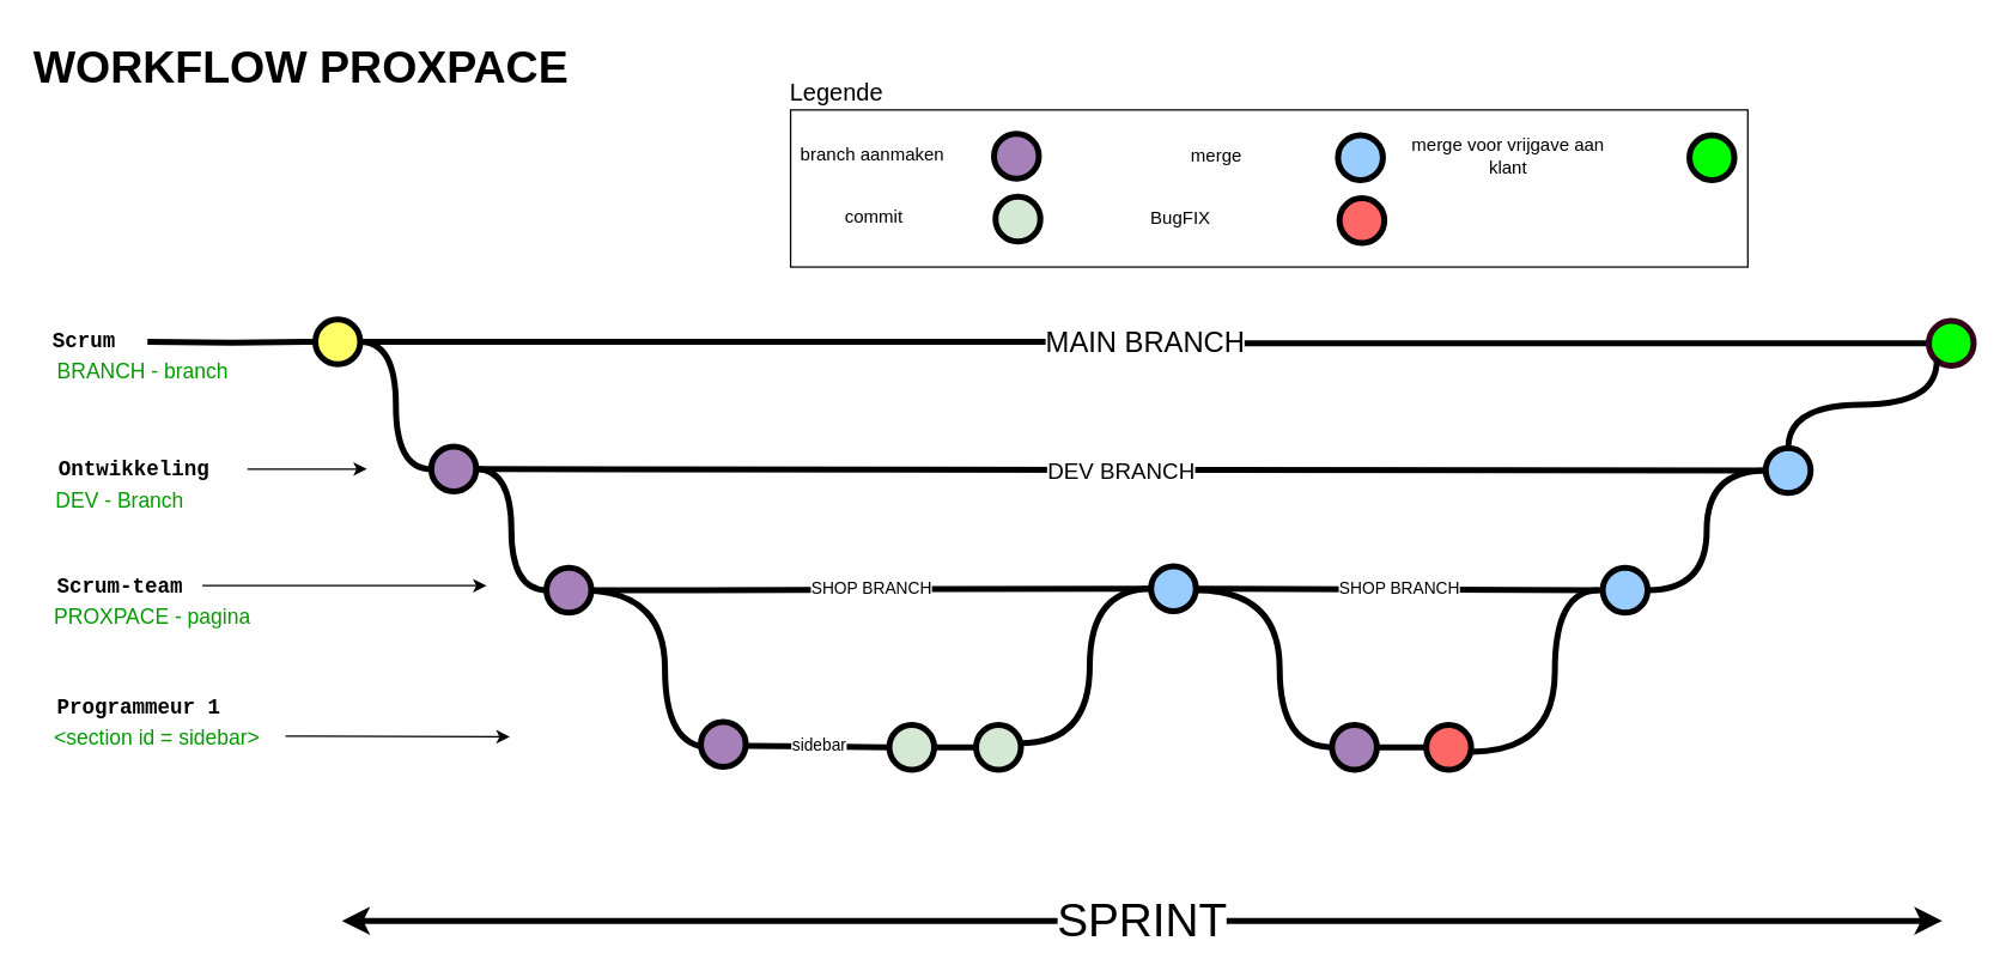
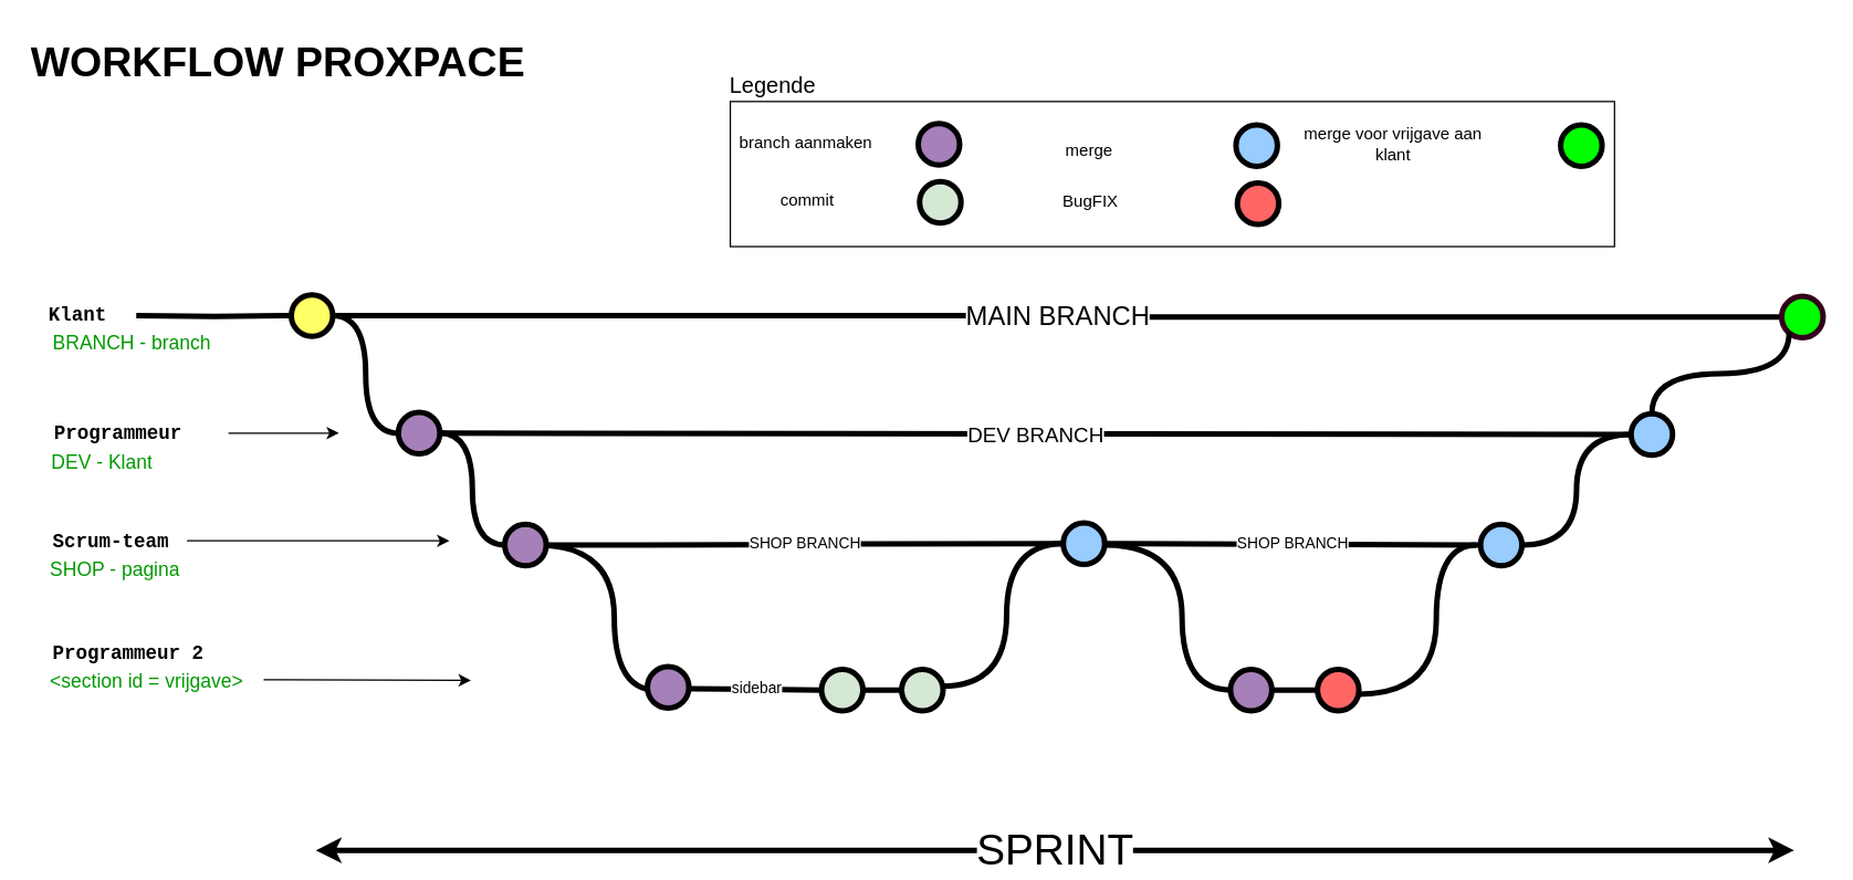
  <mxCell id="0" />
  <mxCell id="1" parent="0" />
  <mxCell id="2" value="MAIN BRANCH" style="edgeStyle=orthogonalEdgeStyle;rounded=0;html=1;jettySize=auto;orthogonalLoop=1;plain-blue;endArrow=none;endFill=0;strokeWidth=4;strokeColor=#000000;entryX=0;entryY=0.5;entryDx=0;entryDy=0;entryPerimeter=0;horizontal=1;fontSize=19;" parent="1" source="4" target="5" edge="1"><mxGeometry x="292.25" y="278" as="geometry"><mxPoint x="400.25" y="228" as="targetPoint" /></mxGeometry></mxCell>
  <mxCell id="3" style="edgeStyle=orthogonalEdgeStyle;curved=1;rounded=0;html=1;exitX=1;exitY=0.5;exitPerimeter=0;entryX=0;entryY=0.5;entryPerimeter=0;endArrow=none;endFill=0;jettySize=auto;orthogonalLoop=1;strokeWidth=4;fontSize=15;" parent="1" source="4" target="9" edge="1"><mxGeometry relative="1" as="geometry" /></mxCell>
  <mxCell id="4" value="" style="verticalLabelPosition=bottom;verticalAlign=top;html=1;strokeWidth=4;shape=mxgraph.flowchart.on-page_reference;plain-blue;gradientColor=none;fillColor=#FFFF66;strokeColor=#000000;" parent="1" vertex="1"><mxGeometry x="210.25" y="213" width="30" height="30" as="geometry" /></mxCell>
  <mxCell id="5" value="" style="verticalLabelPosition=bottom;verticalAlign=top;html=1;strokeWidth=4;shape=mxgraph.flowchart.on-page_reference;plain-blue;gradientColor=none;strokeColor=#33001A;fillColor=#00FF00;" parent="1" vertex="1"><mxGeometry x="1289" y="214" width="30" height="30" as="geometry" /></mxCell>
  <mxCell id="6" value="" style="edgeStyle=orthogonalEdgeStyle;rounded=0;html=1;jettySize=auto;orthogonalLoop=1;strokeWidth=4;endArrow=none;endFill=0;" parent="1" target="4" edge="1"><mxGeometry x="192.25" y="278" as="geometry"><mxPoint x="98" y="228" as="sourcePoint" /></mxGeometry></mxCell>
- <mxCell id="7" value="Scrum" style="text;html=1;strokeColor=none;fillColor=none;align=center;verticalAlign=middle;whiteSpace=wrap;overflow=hidden;fontSize=14;fontStyle=1;fontFamily=Courier New;" parent="1" vertex="1"><mxGeometry x="31" y="207" width="50" height="42" as="geometry" /></mxCell>
+ <mxCell id="7" value="Klant" style="text;html=1;strokeColor=none;fillColor=none;align=center;verticalAlign=middle;whiteSpace=wrap;overflow=hidden;fontSize=14;fontStyle=1;fontFamily=Courier New;" parent="1" vertex="1"><mxGeometry x="31" y="207" width="50" height="42" as="geometry" /></mxCell>
  <mxCell id="8" value="DEV BRANCH" style="edgeStyle=orthogonalEdgeStyle;curved=1;rounded=0;html=1;exitX=1;exitY=0.5;exitPerimeter=0;endArrow=none;endFill=0;jettySize=auto;orthogonalLoop=1;strokeWidth=4;fontSize=15;" parent="1" source="9" target="30" edge="1"><mxGeometry relative="1" as="geometry"><mxPoint x="608" y="313" as="targetPoint" /></mxGeometry></mxCell>
  <mxCell id="9" value="" style="verticalLabelPosition=bottom;verticalAlign=top;html=1;strokeWidth=4;shape=mxgraph.flowchart.on-page_reference;plain-purple;gradientColor=none;strokeColor=#000000;fillColor=#A680B8;" parent="1" vertex="1"><mxGeometry x="287.75" y="298" width="30" height="30" as="geometry" /></mxCell>
- <mxCell id="10" value="Ontwikkeling" style="text;html=1;strokeColor=none;fillColor=none;align=left;verticalAlign=middle;whiteSpace=wrap;overflow=hidden;fontSize=14;fontStyle=1;fontFamily=Courier New;" parent="1" vertex="1"><mxGeometry x="36.75" y="303" width="240" height="20" as="geometry" /></mxCell>
+ <mxCell id="10" value="Programmeur" style="text;html=1;strokeColor=none;fillColor=none;align=left;verticalAlign=middle;whiteSpace=wrap;overflow=hidden;fontSize=14;fontStyle=1;fontFamily=Courier New;" parent="1" vertex="1"><mxGeometry x="36.75" y="303" width="240" height="20" as="geometry" /></mxCell>
  <mxCell id="11" style="edgeStyle=orthogonalEdgeStyle;rounded=0;orthogonalLoop=1;jettySize=auto;html=1;entryX=1;entryY=0.5;entryDx=0;entryDy=0;entryPerimeter=0;endArrow=none;endFill=0;strokeWidth=4;curved=1;" parent="1" source="13" target="9" edge="1"><mxGeometry relative="1" as="geometry" /></mxCell>
  <mxCell id="12" style="edgeStyle=orthogonalEdgeStyle;curved=1;rounded=0;orthogonalLoop=1;jettySize=auto;html=1;entryX=0;entryY=0.5;entryDx=0;entryDy=0;entryPerimeter=0;endArrow=none;endFill=0;strokeWidth=4;fontFamily=Courier New;fontColor=#009900;" parent="1" edge="1"><mxGeometry relative="1" as="geometry"><mxPoint x="388" y="394" as="sourcePoint" /><mxPoint x="474" y="499" as="targetPoint" /><Array as="points"><mxPoint x="444" y="394" /><mxPoint x="444" y="499" /></Array></mxGeometry></mxCell>
  <mxCell id="13" value="" style="verticalLabelPosition=bottom;verticalAlign=top;html=1;strokeWidth=4;shape=mxgraph.flowchart.on-page_reference;plain-purple;gradientColor=none;strokeColor=#000000;fillColor=#A680B8;" parent="1" vertex="1"><mxGeometry x="364.75" y="379" width="30" height="30" as="geometry" /></mxCell>
  <mxCell id="14" value="SHOP BRANCH" style="edgeStyle=orthogonalEdgeStyle;curved=1;rounded=0;orthogonalLoop=1;jettySize=auto;html=1;endArrow=none;endFill=0;strokeWidth=4;exitX=1;exitY=0.5;exitDx=0;exitDy=0;exitPerimeter=0;" parent="1" source="13" target="15" edge="1"><mxGeometry relative="1" as="geometry"><mxPoint x="452" y="394.034" as="sourcePoint" /></mxGeometry></mxCell>
  <mxCell id="15" value="" style="verticalLabelPosition=bottom;verticalAlign=top;html=1;strokeWidth=4;shape=mxgraph.flowchart.on-page_reference;plain-purple;gradientColor=none;strokeColor=#000000;fillColor=#99CCFF;" parent="1" vertex="1"><mxGeometry x="769" y="378" width="30" height="30" as="geometry" /></mxCell>
  <mxCell id="16" style="edgeStyle=orthogonalEdgeStyle;curved=1;rounded=0;orthogonalLoop=1;jettySize=auto;html=1;entryX=0;entryY=0.5;entryDx=0;entryDy=0;entryPerimeter=0;endArrow=none;endFill=0;strokeWidth=4;fontFamily=Courier New;fontColor=#009900;" parent="1" source="17" target="30" edge="1"><mxGeometry relative="1" as="geometry" /></mxCell>
  <mxCell id="17" value="" style="verticalLabelPosition=bottom;verticalAlign=top;html=1;strokeWidth=4;shape=mxgraph.flowchart.on-page_reference;plain-purple;gradientColor=none;strokeColor=#000000;fillColor=#99CCFF;" parent="1" vertex="1"><mxGeometry x="1071" y="379" width="30" height="30" as="geometry" /></mxCell>
  <mxCell id="18" value="Scrum-team" style="text;html=1;strokeColor=none;fillColor=none;align=left;verticalAlign=middle;whiteSpace=wrap;overflow=hidden;fontSize=14;fontStyle=1;fontFamily=Courier New;" parent="1" vertex="1"><mxGeometry x="35.75" y="381" width="91" height="20" as="geometry" /></mxCell>
  <mxCell id="19" value="" style="edgeStyle=orthogonalEdgeStyle;rounded=0;orthogonalLoop=1;jettySize=auto;html=1;endArrow=none;endFill=0;strokeWidth=4;" parent="1" source="20" target="21" edge="1"><mxGeometry relative="1" as="geometry" /></mxCell>
  <mxCell id="20" value="" style="verticalLabelPosition=bottom;verticalAlign=top;html=1;strokeWidth=4;shape=mxgraph.flowchart.on-page_reference;plain-purple;gradientColor=none;strokeColor=#000000;fillColor=#D5E8D4;" parent="1" vertex="1"><mxGeometry x="594" y="484" width="30" height="30" as="geometry" /></mxCell>
  <mxCell id="21" value="" style="verticalLabelPosition=bottom;verticalAlign=top;html=1;strokeWidth=4;shape=mxgraph.flowchart.on-page_reference;plain-purple;gradientColor=none;strokeColor=#000000;fillColor=#D5E8D4;" parent="1" vertex="1"><mxGeometry x="652" y="484" width="30" height="30" as="geometry" /></mxCell>
- <mxCell id="22" value="Programmeur 1" style="text;html=1;strokeColor=none;fillColor=none;align=left;verticalAlign=middle;whiteSpace=wrap;overflow=hidden;fontSize=14;fontStyle=1;fontFamily=Courier New;" parent="1" vertex="1"><mxGeometry x="35.5" y="462" width="240" height="20" as="geometry" /></mxCell>
- <mxCell id="23" value="PROXPACE - pagina" style="text;html=1;strokeColor=none;fillColor=none;align=left;verticalAlign=middle;whiteSpace=wrap;overflow=hidden;fontSize=14;fontStyle=0;fontColor=#009900;" parent="1" vertex="1"><mxGeometry x="33.75" y="401" width="240" height="20" as="geometry" /></mxCell>
- <mxCell id="24" value="&amp;lt;section id = sidebar&amp;gt;" style="text;html=1;strokeColor=none;fillColor=none;align=left;verticalAlign=middle;whiteSpace=wrap;overflow=hidden;fontSize=14;fontStyle=0;fontColor=#009900;" parent="1" vertex="1"><mxGeometry x="33.75" y="482" width="240" height="20" as="geometry" /></mxCell>
- <mxCell id="25" value="DEV - Branch" style="text;html=1;strokeColor=none;fillColor=none;align=left;verticalAlign=middle;whiteSpace=wrap;overflow=hidden;fontSize=14;fontStyle=0;fontColor=#009900;" parent="1" vertex="1"><mxGeometry x="34.75" y="323" width="240" height="20" as="geometry" /></mxCell>
+ <mxCell id="22" value="Programmeur 2" style="text;html=1;strokeColor=none;fillColor=none;align=left;verticalAlign=middle;whiteSpace=wrap;overflow=hidden;fontSize=14;fontStyle=1;fontFamily=Courier New;" parent="1" vertex="1"><mxGeometry x="35.5" y="462" width="240" height="20" as="geometry" /></mxCell>
+ <mxCell id="23" value="SHOP - pagina" style="text;html=1;strokeColor=none;fillColor=none;align=left;verticalAlign=middle;whiteSpace=wrap;overflow=hidden;fontSize=14;fontStyle=0;fontColor=#009900;" parent="1" vertex="1"><mxGeometry x="33.75" y="401" width="240" height="20" as="geometry" /></mxCell>
+ <mxCell id="24" value="&amp;lt;section id = vrijgave&amp;gt;" style="text;html=1;strokeColor=none;fillColor=none;align=left;verticalAlign=middle;whiteSpace=wrap;overflow=hidden;fontSize=14;fontStyle=0;fontColor=#009900;" parent="1" vertex="1"><mxGeometry x="33.75" y="482" width="240" height="20" as="geometry" /></mxCell>
+ <mxCell id="25" value="DEV - Klant" style="text;html=1;strokeColor=none;fillColor=none;align=left;verticalAlign=middle;whiteSpace=wrap;overflow=hidden;fontSize=14;fontStyle=0;fontColor=#009900;" parent="1" vertex="1"><mxGeometry x="34.75" y="323" width="240" height="20" as="geometry" /></mxCell>
  <mxCell id="26" value="BRANCH - branch" style="text;html=1;strokeColor=none;fillColor=none;align=left;verticalAlign=middle;whiteSpace=wrap;overflow=hidden;fontSize=14;fontStyle=0;fontColor=#009900;" parent="1" vertex="1"><mxGeometry x="36.25" y="237" width="146.75" height="20" as="geometry" /></mxCell>
  <mxCell id="27" value="" style="endArrow=classic;html=1;strokeWidth=1;fontFamily=Courier New;fontColor=#009900;" parent="1" edge="1"><mxGeometry width="50" height="50" relative="1" as="geometry"><mxPoint x="190.25" y="491.5" as="sourcePoint" /><mxPoint x="340.25" y="492" as="targetPoint" /></mxGeometry></mxCell>
  <mxCell id="28" value="" style="endArrow=classic;html=1;strokeWidth=1;fontFamily=Courier New;fontColor=#009900;" parent="1" edge="1"><mxGeometry width="50" height="50" relative="1" as="geometry"><mxPoint x="134.75" y="391" as="sourcePoint" /><mxPoint x="324.75" y="391" as="targetPoint" /></mxGeometry></mxCell>
  <mxCell id="29" value="" style="endArrow=classic;html=1;strokeWidth=1;fontFamily=Courier New;fontColor=#009900;" parent="1" edge="1"><mxGeometry width="50" height="50" relative="1" as="geometry"><mxPoint x="164.75" y="313" as="sourcePoint" /><mxPoint x="244.75" y="313" as="targetPoint" /></mxGeometry></mxCell>
  <mxCell id="30" value="" style="verticalLabelPosition=bottom;verticalAlign=top;html=1;strokeWidth=4;shape=mxgraph.flowchart.on-page_reference;plain-purple;gradientColor=none;strokeColor=#000000;fillColor=#99CCFF;" parent="1" vertex="1"><mxGeometry x="1180" y="299" width="30" height="30" as="geometry" /></mxCell>
  <mxCell id="31" value="WORKFLOW PROXPACE" style="text;whiteSpace=wrap;html=1;fontStyle=1;fontSize=30;" parent="1" vertex="1"><mxGeometry x="20.25" y="20" width="417.75" height="60" as="geometry" /></mxCell>
  <mxCell id="32" style="edgeStyle=orthogonalEdgeStyle;curved=1;rounded=0;orthogonalLoop=1;jettySize=auto;html=1;endArrow=none;endFill=0;strokeWidth=4;fontFamily=Courier New;fontColor=#009900;exitX=0.5;exitY=0;exitDx=0;exitDy=0;exitPerimeter=0;entryX=0.145;entryY=0.855;entryDx=0;entryDy=0;entryPerimeter=0;" parent="1" source="30" edge="1"><mxGeometry relative="1" as="geometry"><mxPoint x="1210" y="304" as="sourcePoint" /><mxPoint x="1294.35" y="239.65" as="targetPoint" /></mxGeometry></mxCell>
  <mxCell id="33" style="edgeStyle=orthogonalEdgeStyle;curved=1;rounded=0;orthogonalLoop=1;jettySize=auto;html=1;endArrow=none;endFill=0;strokeWidth=4;fontFamily=Courier New;fontColor=#009900;entryX=0;entryY=0.5;entryDx=0;entryDy=0;entryPerimeter=0;exitX=0.981;exitY=0.41;exitDx=0;exitDy=0;exitPerimeter=0;" parent="1" source="21" target="15" edge="1"><mxGeometry relative="1" as="geometry"><mxPoint x="632" y="501.97" as="sourcePoint" /><mxPoint x="712" y="396.97" as="targetPoint" /><Array as="points"><mxPoint x="728" y="496" /><mxPoint x="728" y="393" /></Array></mxGeometry></mxCell>
  <mxCell id="34" value="" style="verticalLabelPosition=bottom;verticalAlign=top;html=1;strokeWidth=4;shape=mxgraph.flowchart.on-page_reference;plain-purple;gradientColor=none;strokeColor=#000000;fillColor=#A680B8;" parent="1" vertex="1"><mxGeometry x="890" y="484" width="30" height="30" as="geometry" /></mxCell>
  <mxCell id="35" style="edgeStyle=orthogonalEdgeStyle;curved=1;rounded=0;orthogonalLoop=1;jettySize=auto;html=1;entryX=0;entryY=0.5;entryDx=0;entryDy=0;entryPerimeter=0;endArrow=none;endFill=0;strokeWidth=4;fontFamily=Courier New;fontColor=#009900;" parent="1" target="34" edge="1"><mxGeometry relative="1" as="geometry"><mxPoint x="799" y="394" as="sourcePoint" /><Array as="points"><mxPoint x="855" y="394" /><mxPoint x="855" y="499" /></Array></mxGeometry></mxCell>
  <mxCell id="36" style="edgeStyle=orthogonalEdgeStyle;curved=1;rounded=0;orthogonalLoop=1;jettySize=auto;html=1;endArrow=none;endFill=0;strokeWidth=4;fontFamily=Courier New;fontColor=#009900;" parent="1" source="49" edge="1"><mxGeometry relative="1" as="geometry"><mxPoint x="989" y="501.97" as="sourcePoint" /><mxPoint x="1068" y="394" as="targetPoint" /><Array as="points"><mxPoint x="1039" y="502" /><mxPoint x="1039" y="394" /></Array></mxGeometry></mxCell>
  <mxCell id="37" value="SHOP BRANCH" style="endArrow=none;html=1;rounded=0;exitX=1;exitY=0.5;exitDx=0;exitDy=0;exitPerimeter=0;entryX=0;entryY=0.5;entryDx=0;entryDy=0;entryPerimeter=0;strokeWidth=4;" parent="1" source="15" target="17" edge="1"><mxGeometry width="50" height="50" relative="1" as="geometry"><mxPoint x="768" y="393" as="sourcePoint" /><mxPoint x="1038" y="394" as="targetPoint" /></mxGeometry></mxCell>
  <mxCell id="38" value="" style="verticalLabelPosition=bottom;verticalAlign=top;html=1;strokeWidth=4;shape=mxgraph.flowchart.on-page_reference;plain-purple;gradientColor=none;strokeColor=#000000;fillColor=#A680B8;" parent="1" vertex="1"><mxGeometry x="468" y="482" width="30" height="30" as="geometry" /></mxCell>
  <mxCell id="39" value="sidebar" style="edgeStyle=orthogonalEdgeStyle;rounded=0;orthogonalLoop=1;jettySize=auto;html=1;endArrow=none;endFill=0;strokeWidth=4;entryX=0;entryY=0.5;entryDx=0;entryDy=0;entryPerimeter=0;" parent="1" target="20" edge="1"><mxGeometry relative="1" as="geometry"><mxPoint x="499" y="498" as="sourcePoint" /><mxPoint x="533" y="498" as="targetPoint" /></mxGeometry></mxCell>
  <mxCell id="40" value="" style="verticalLabelPosition=bottom;verticalAlign=top;html=1;strokeWidth=4;shape=mxgraph.flowchart.on-page_reference;plain-purple;gradientColor=none;strokeColor=#000000;fillColor=#A680B8;" parent="1" vertex="1"><mxGeometry x="664" y="89" width="30" height="30" as="geometry" /></mxCell>
  <mxCell id="41" value="branch aanmaken" style="text;html=1;strokeColor=none;fillColor=none;align=center;verticalAlign=middle;whiteSpace=wrap;rounded=0;" parent="1" vertex="1"><mxGeometry x="508" y="88" width="150" height="30" as="geometry" /></mxCell>
  <mxCell id="42" value="" style="verticalLabelPosition=bottom;verticalAlign=top;html=1;strokeWidth=4;shape=mxgraph.flowchart.on-page_reference;plain-purple;gradientColor=none;strokeColor=#000000;fillColor=#D5E8D4;" parent="1" vertex="1"><mxGeometry x="665" y="131" width="30" height="30" as="geometry" /></mxCell>
  <mxCell id="43" value="commit" style="text;html=1;strokeColor=none;fillColor=none;align=center;verticalAlign=middle;whiteSpace=wrap;rounded=0;" parent="1" vertex="1"><mxGeometry x="509" y="130" width="150" height="30" as="geometry" /></mxCell>
  <mxCell id="44" value="" style="verticalLabelPosition=bottom;verticalAlign=top;html=1;strokeWidth=4;shape=mxgraph.flowchart.on-page_reference;plain-purple;gradientColor=none;strokeColor=#000000;fillColor=#99CCFF;" parent="1" vertex="1"><mxGeometry x="894" y="90" width="30" height="30" as="geometry" /></mxCell>
- <mxCell id="45" value="merge" style="text;html=1;strokeColor=none;fillColor=none;align=center;verticalAlign=middle;whiteSpace=wrap;rounded=0;" parent="1" vertex="1"><mxGeometry x="738" y="89" width="150" height="30" as="geometry" /></mxCell>
+ <mxCell id="45" value="merge" style="text;html=1;strokeColor=none;fillColor=none;align=center;verticalAlign=middle;whiteSpace=wrap;rounded=0;" parent="1" vertex="1"><mxGeometry x="713" y="94" width="150" height="30" as="geometry" /></mxCell>
  <mxCell id="46" value="" style="verticalLabelPosition=bottom;verticalAlign=top;html=1;strokeWidth=4;shape=mxgraph.flowchart.on-page_reference;plain-purple;gradientColor=none;strokeColor=#000000;fillColor=#FF6666;" parent="1" vertex="1"><mxGeometry x="895" y="132" width="30" height="30" as="geometry" /></mxCell>
  <mxCell id="47" value="BugFIX" style="text;html=1;strokeColor=none;fillColor=none;align=center;verticalAlign=middle;whiteSpace=wrap;rounded=0;" parent="1" vertex="1"><mxGeometry x="714" y="131" width="150" height="30" as="geometry" /></mxCell>
  <mxCell id="48" value="SPRINT" style="endArrow=classic;startArrow=classic;html=1;rounded=0;fontSize=31;strokeWidth=4;" parent="1" edge="1"><mxGeometry width="50" height="50" relative="1" as="geometry"><mxPoint x="228" y="615" as="sourcePoint" /><mxPoint x="1298" y="615" as="targetPoint" /></mxGeometry></mxCell>
  <mxCell id="49" value="" style="verticalLabelPosition=bottom;verticalAlign=top;html=1;strokeWidth=4;shape=mxgraph.flowchart.on-page_reference;plain-purple;gradientColor=none;strokeColor=#000000;fillColor=#FF6666;" parent="1" vertex="1"><mxGeometry x="953" y="484" width="30" height="30" as="geometry" /></mxCell>
  <mxCell id="50" value="" style="edgeStyle=orthogonalEdgeStyle;rounded=0;orthogonalLoop=1;jettySize=auto;html=1;endArrow=none;endFill=0;strokeWidth=4;entryX=0;entryY=0.5;entryDx=0;entryDy=0;entryPerimeter=0;exitX=1;exitY=0.5;exitDx=0;exitDy=0;exitPerimeter=0;" parent="1" source="34" target="49" edge="1"><mxGeometry relative="1" as="geometry"><mxPoint x="902" y="501" as="sourcePoint" /><mxPoint x="948" y="501" as="targetPoint" /></mxGeometry></mxCell>
  <mxCell id="51" value="" style="verticalLabelPosition=bottom;verticalAlign=top;html=1;strokeWidth=4;shape=mxgraph.flowchart.on-page_reference;plain-purple;gradientColor=none;strokeColor=#000000;fillColor=#00FF00;" parent="1" vertex="1"><mxGeometry x="1129" y="90" width="30" height="30" as="geometry" /></mxCell>
  <mxCell id="52" value="merge voor vrijgave aan klant" style="text;html=1;strokeColor=none;fillColor=none;align=center;verticalAlign=middle;whiteSpace=wrap;rounded=0;" parent="1" vertex="1"><mxGeometry x="933" y="89" width="150" height="30" as="geometry" /></mxCell>
  <mxCell id="53" value="" style="rounded=0;whiteSpace=wrap;html=1;fontSize=31;fillColor=none;" vertex="1" parent="1"><mxGeometry x="528" y="73" width="640" height="105" as="geometry" /></mxCell>
  <mxCell id="54" value="Legende" style="text;html=1;strokeColor=none;fillColor=none;align=center;verticalAlign=middle;whiteSpace=wrap;rounded=0;fontSize=16;" vertex="1" parent="1"><mxGeometry x="529" y="46" width="60" height="30" as="geometry" /></mxCell>
